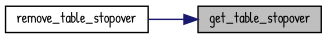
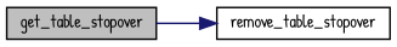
  digraph {
    rankdir=RL
    fontname="Patrick Hand"
    node [color=black fontname="Patrick Hand" fontsize=10 shape=record style=filled]
    n1 [fillcolor=grey75 fontcolor=black height=0.2 label=get_table_stopover width=0.4]
    n2 [fillcolor=white height=0.2 label=remove_table_stopover width=0.4]
-   n1 -> n2 [color=midnightblue dir=back fontname="Patrick Hand" fontsize=10 labelfontname=Helvetica labelfontsize=10 style=solid]
+   n2 -> n1 [color=midnightblue dir=back fontname="Patrick Hand" fontsize=10 labelfontname=Helvetica labelfontsize=10 style=solid]
  }
